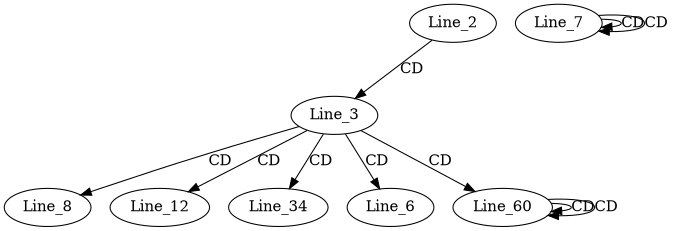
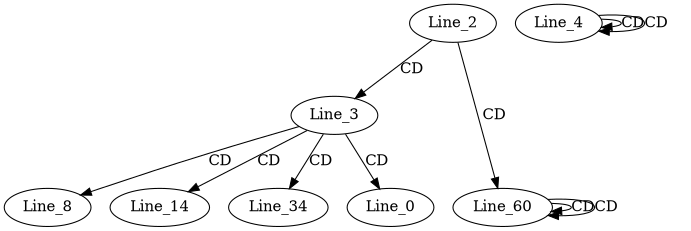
  digraph {
    Line_2
    Line_3
-   Line_6
+   Line_6 [label=Line_0]
    Line_8
    n5 [label=Line_60]
-   Line_12
+   Line_12 [label=Line_14]
    n7 [label=Line_34]
-   Line_4 [label=Line_7]
+   Line_4
    Line_2 -> Line_3 [label=CD]
    Line_3 -> Line_6 [label=CD]
    Line_3 -> Line_8 [label=CD]
-   Line_3 -> n5 [label=CD]
+   Line_2 -> n5 [label=CD]
    Line_3 -> Line_12 [label=CD]
    Line_3 -> n7 [label=CD]
    n5 -> n5 [label=CD]
    n5 -> n5 [label=CD]
    Line_4 -> Line_4 [label=CD]
    Line_4 -> Line_4 [label=CD]
  }
